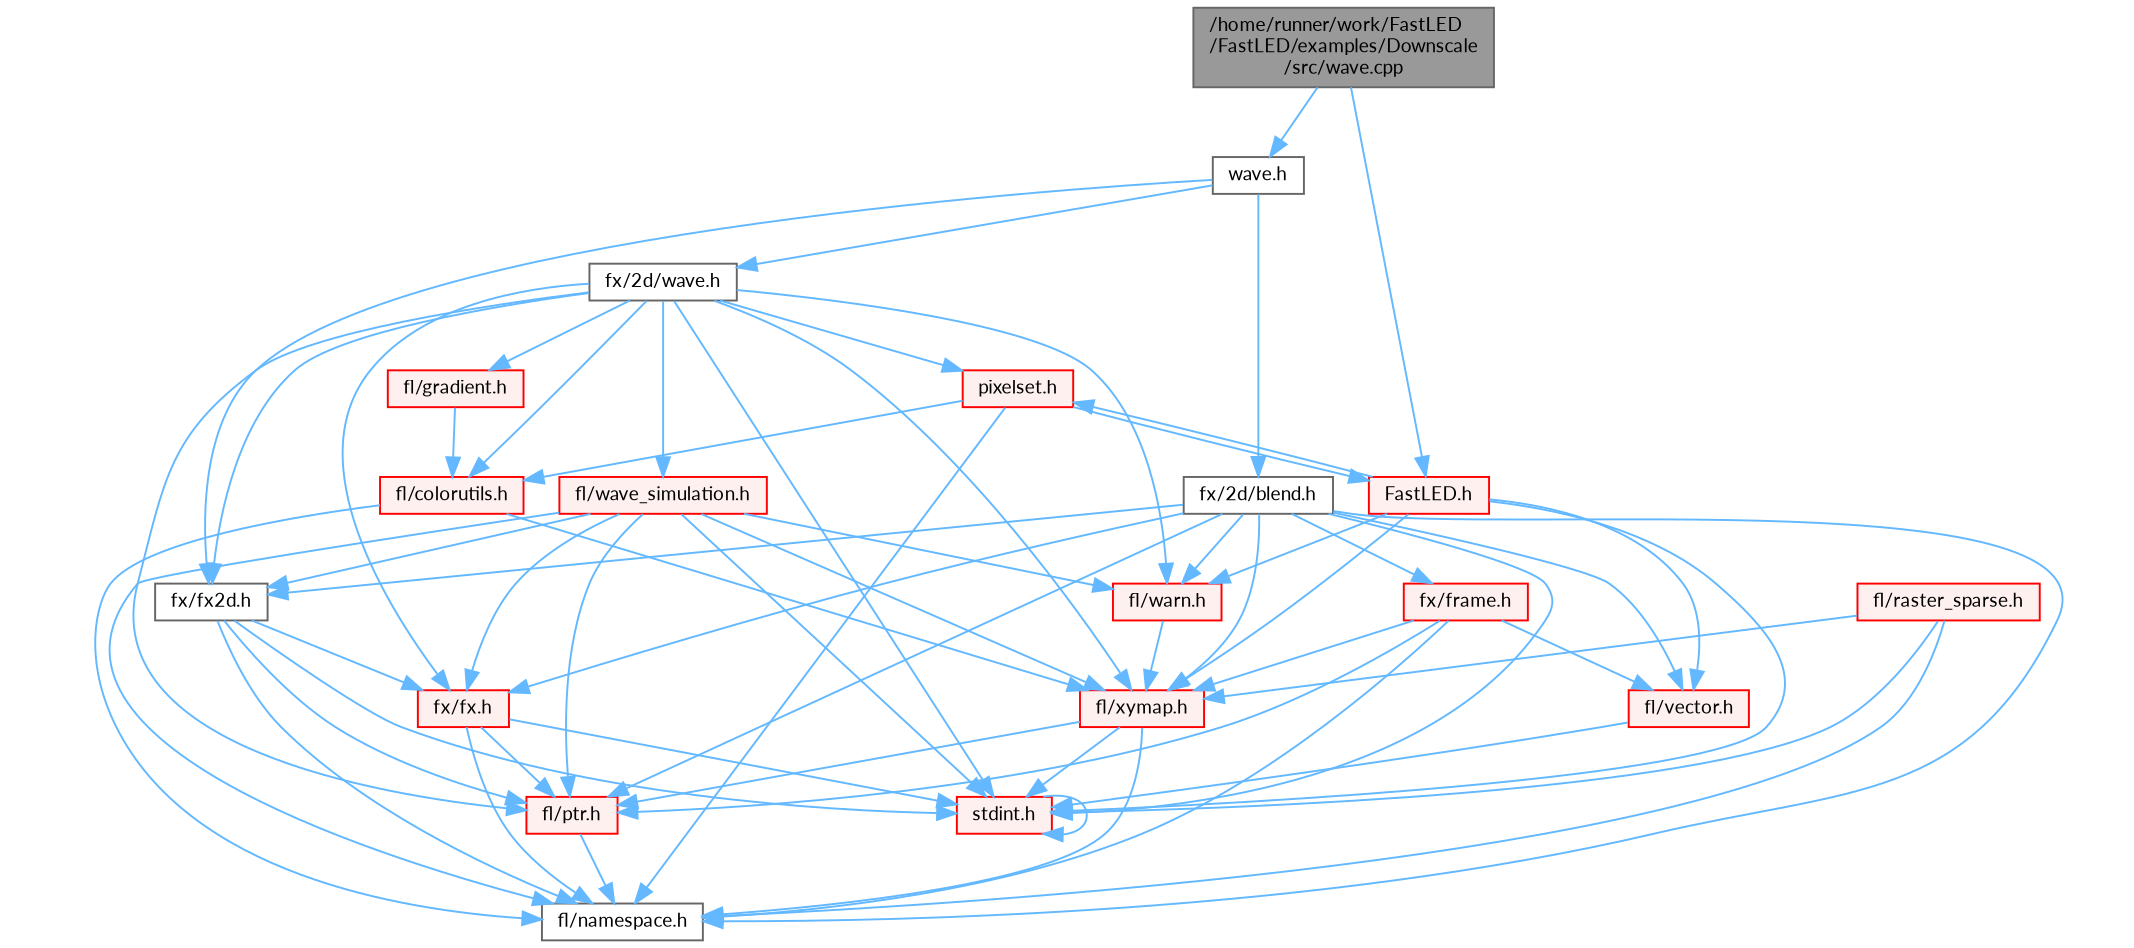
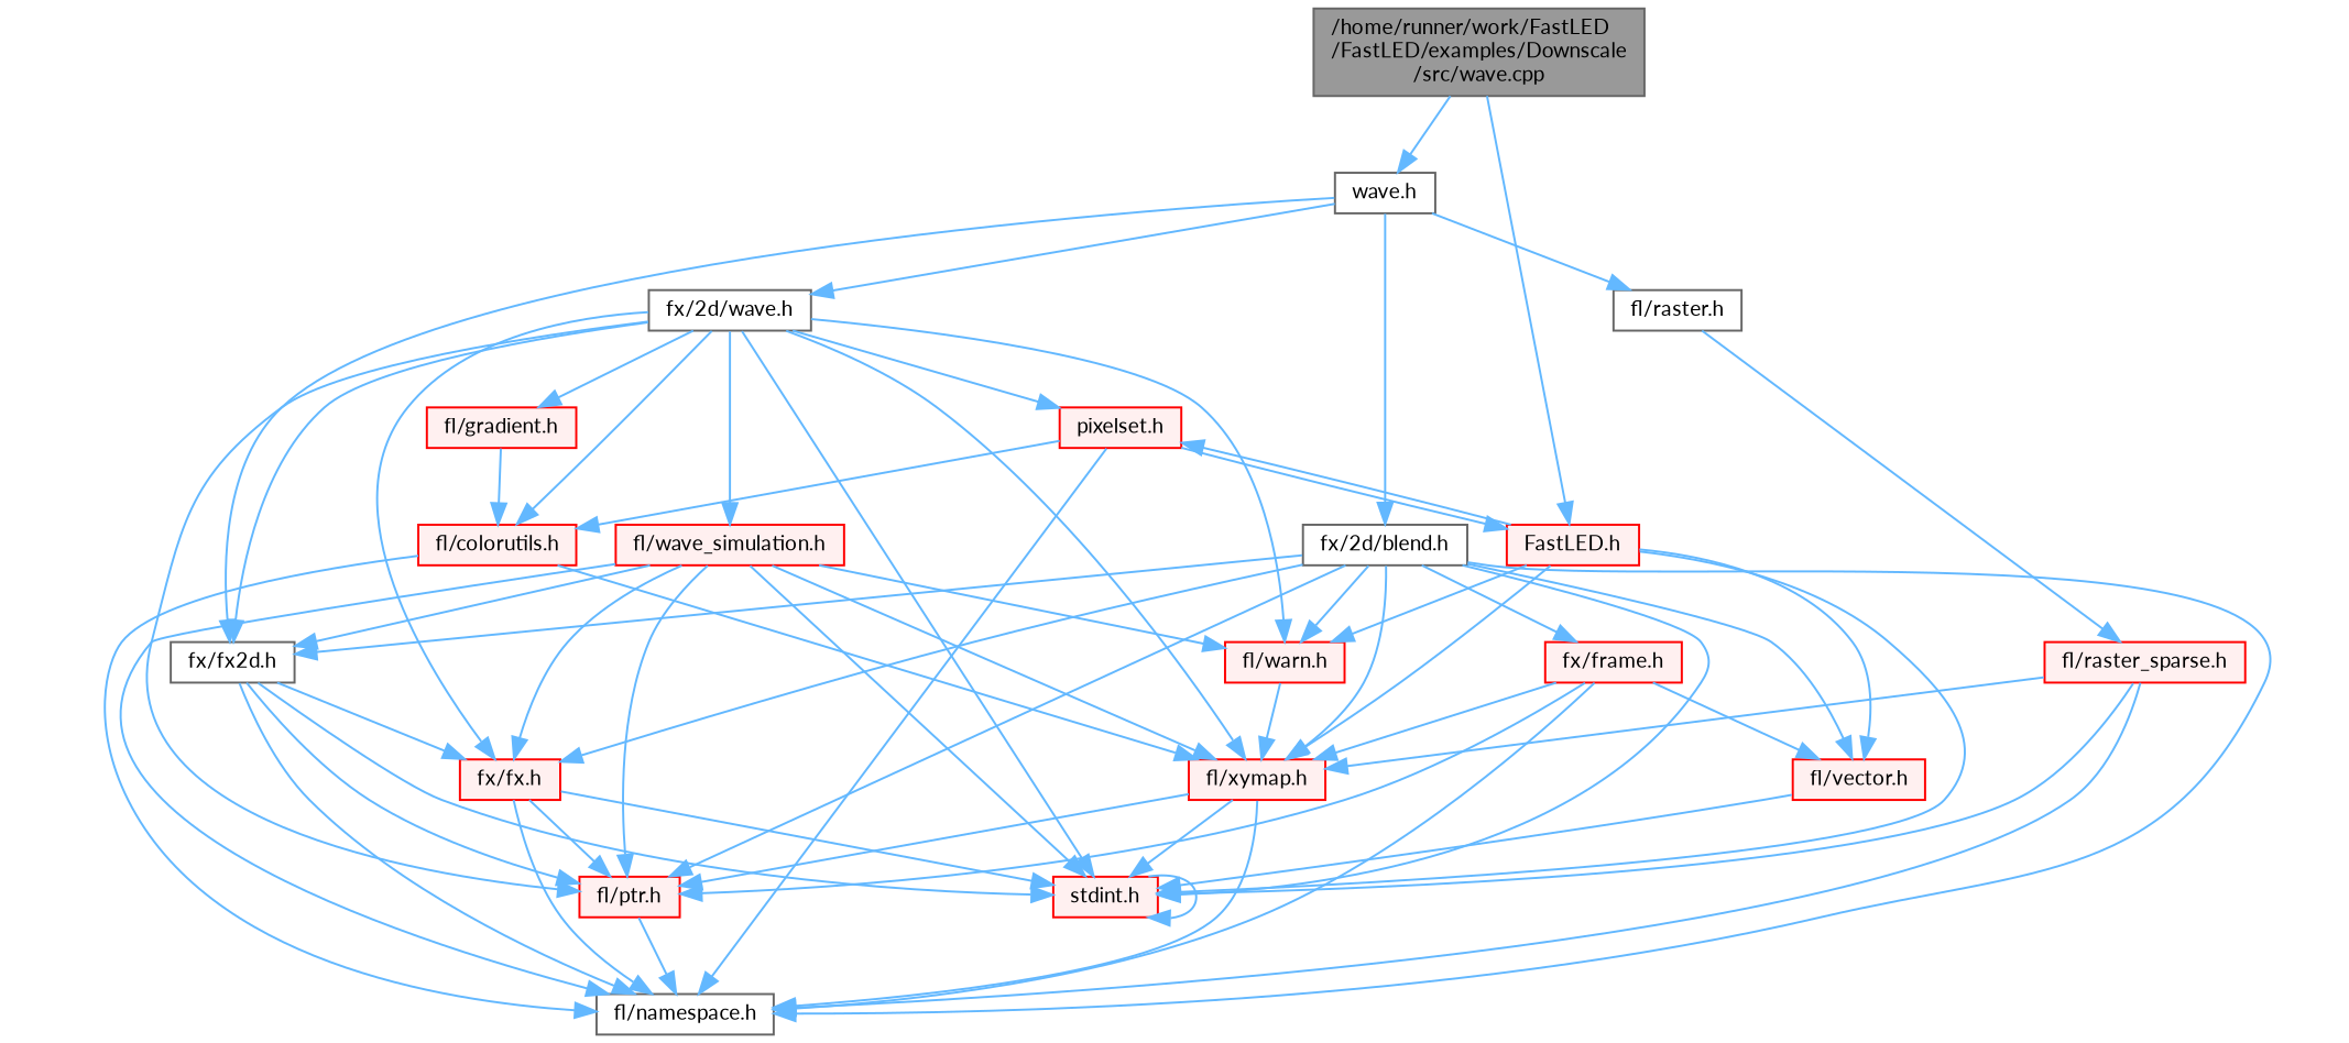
  digraph {
    fontname=Lato
    node [color=red fillcolor="#FFF0F0" fontname=Lato fontsize=10 shape=box style=filled]
    edge [color=steelblue1 fontname=Lato fontsize=10 labelfontname=Helvetica labelfontsize=10 style=solid]
    n1 [color=gray40 fillcolor=grey60 fontcolor=black height=0.2 label="/home/runner/work/FastLED\l/FastLED/examples/Downscale\l/src/wave.cpp" width=0.4]
    n2 [color=grey40 fillcolor=white height=0.2 label="wave.h" width=0.4]
    n3 [height=0.2 label="FastLED.h" width=0.4]
    n4 [color=grey40 fillcolor=white height=0.2 label="fx/2d/blend.h" width=0.4]
    n5 [color=grey40 fillcolor=white height=0.2 label="fx/fx2d.h" width=0.4]
    n6 [color=grey40 fillcolor=white height=0.2 label="fx/2d/wave.h" width=0.4]
+   n7 [color=grey40 fillcolor=white height=0.2 label="fl/raster.h" width=0.4]
    n8 [height=0.2 label="stdint.h" width=0.4]
    n9 [height=0.2 label="fl/vector.h" width=0.4]
    n10 [height=0.2 label="fl/warn.h" width=0.4]
    n11 [height=0.2 label="fl/xymap.h" width=0.4]
    n12 [height=0.2 label="pixelset.h" width=0.4]
    n13 [color=grey40 fillcolor=white height=0.2 label="fl/namespace.h" width=0.4]
    n14 [height=0.2 label="fl/ptr.h" width=0.4]
    n15 [height=0.2 label="fx/frame.h" width=0.4]
    n16 [height=0.2 label="fx/fx.h" width=0.4]
    n17 [height=0.2 label="fl/colorutils.h" width=0.4]
    n18 [height=0.2 label="fl/gradient.h" width=0.4]
    n19 [height=0.2 label="fl/wave_simulation.h" width=0.4]
    n20 [height=0.2 label="fl/raster_sparse.h" width=0.4]
    n1 -> n2
    n1 -> n3
    n2 -> n4
    n2 -> n5
    n2 -> n6
+   n2 -> n7
    n3 -> n8
    n3 -> n9
    n3 -> n10
    n3 -> n11
    n3 -> n12
    n4 -> n5
    n4 -> n8
    n4 -> n9
    n4 -> n10
    n4 -> n11
    n4 -> n13
    n4 -> n14
    n4 -> n15
    n4 -> n16
    n5 -> n8
    n5 -> n13
    n5 -> n14
    n5 -> n16
    n6 -> n5
    n6 -> n8
    n6 -> n10
    n6 -> n11
    n6 -> n12
    n6 -> n14
    n6 -> n16
    n6 -> n17
    n6 -> n18
    n6 -> n19
+   n7 -> n20
    n8 -> n8
    n9 -> n8
    n10 -> n11
    n11 -> n8
    n11 -> n13
    n11 -> n14
    n12 -> n3
    n12 -> n13
    n12 -> n17
    n14 -> n13
    n15 -> n9
    n15 -> n11
    n15 -> n13
    n15 -> n14
    n16 -> n8
    n16 -> n13
    n16 -> n14
    n17 -> n11
    n17 -> n13
    n18 -> n17
    n19 -> n5
    n19 -> n8
    n19 -> n10
    n19 -> n11
    n19 -> n13
    n19 -> n14
    n19 -> n16
    n20 -> n8
    n20 -> n11
    n20 -> n13
  }
